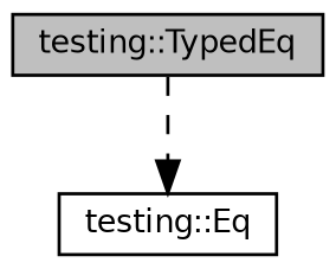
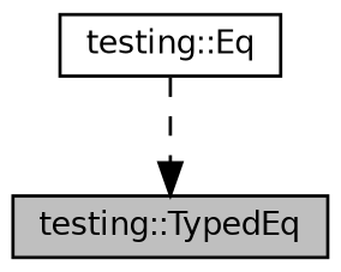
  digraph {
    rankdir=TB
    node [color=black fontname=Helvetica fontsize=10 shape=record style=filled]
    n1 [fillcolor=grey75 fontcolor=black height=0.2 label="testing::TypedEq" width=0.4]
    n2 [fillcolor=white height=0.2 label="testing::Eq" width=0.4]
-   n1 -> n2 [color=black fontname=Helvetica fontsize=10 labelfontname=Helvetica labelfontsize=10 style=dashed arrowhead=normal]
+   n2 -> n1 [color=black fontname=Helvetica fontsize=10 labelfontname=Helvetica labelfontsize=10 style=dashed arrowhead=normal]
  }
